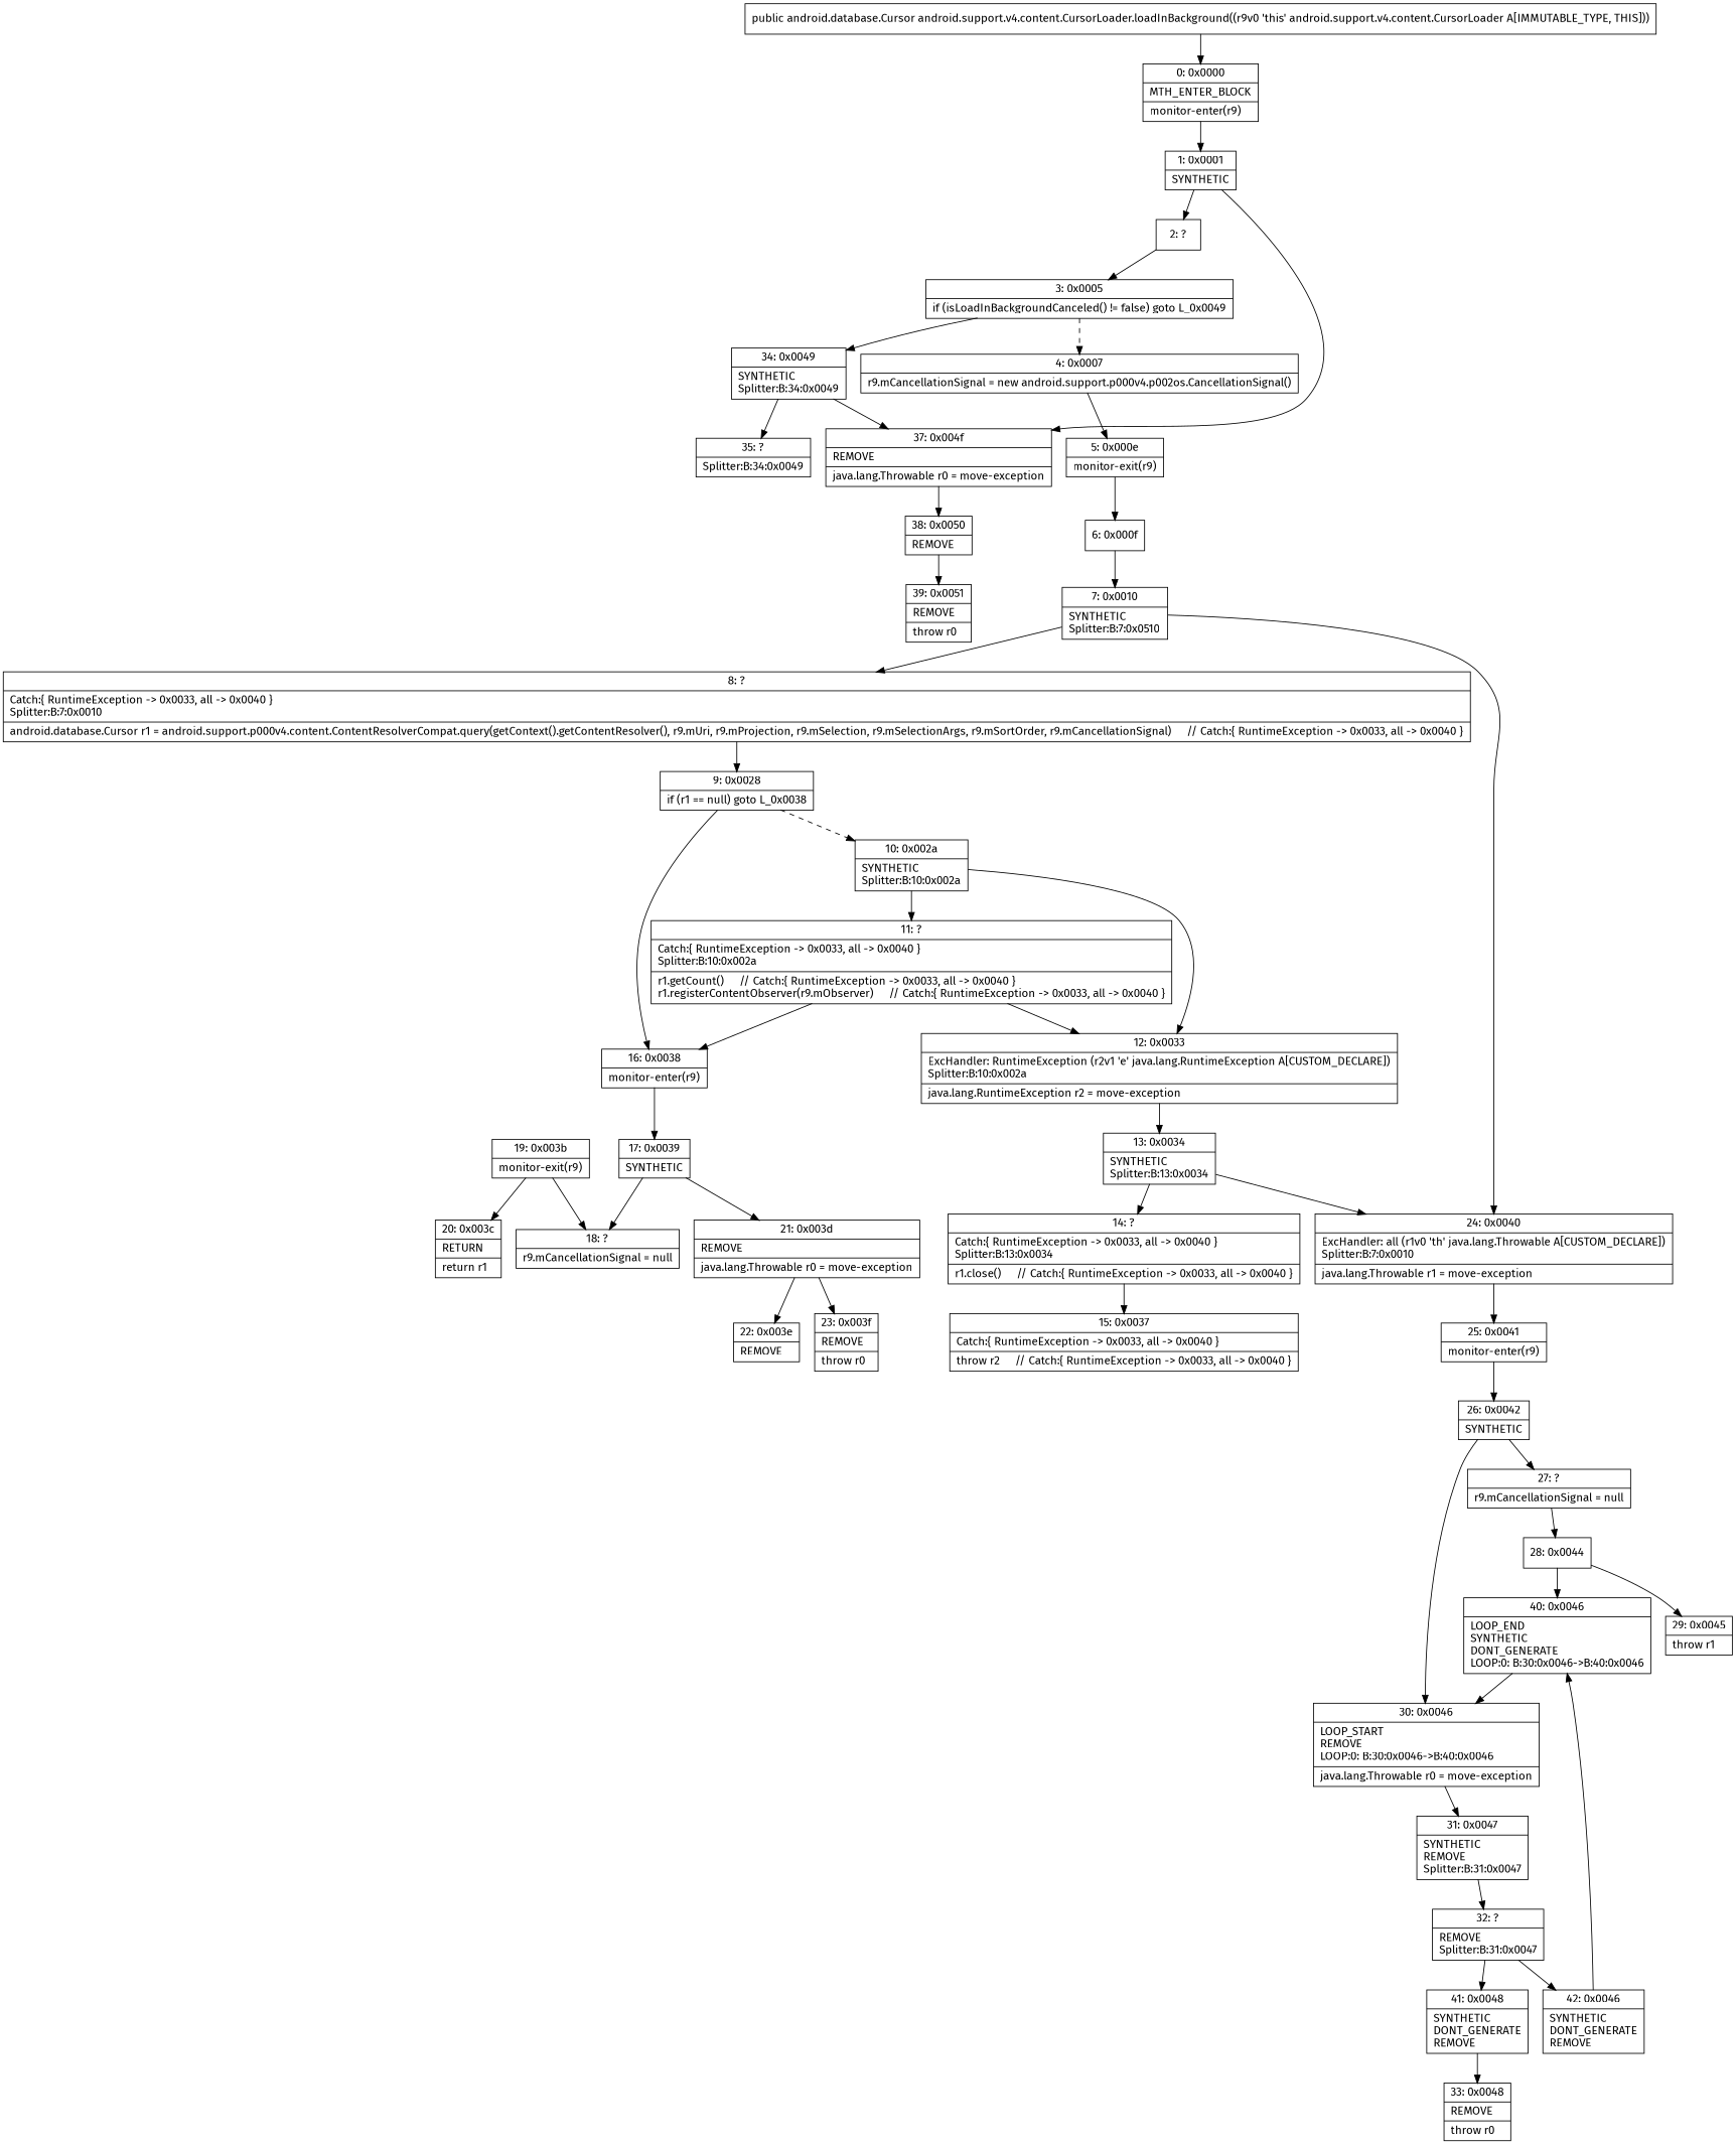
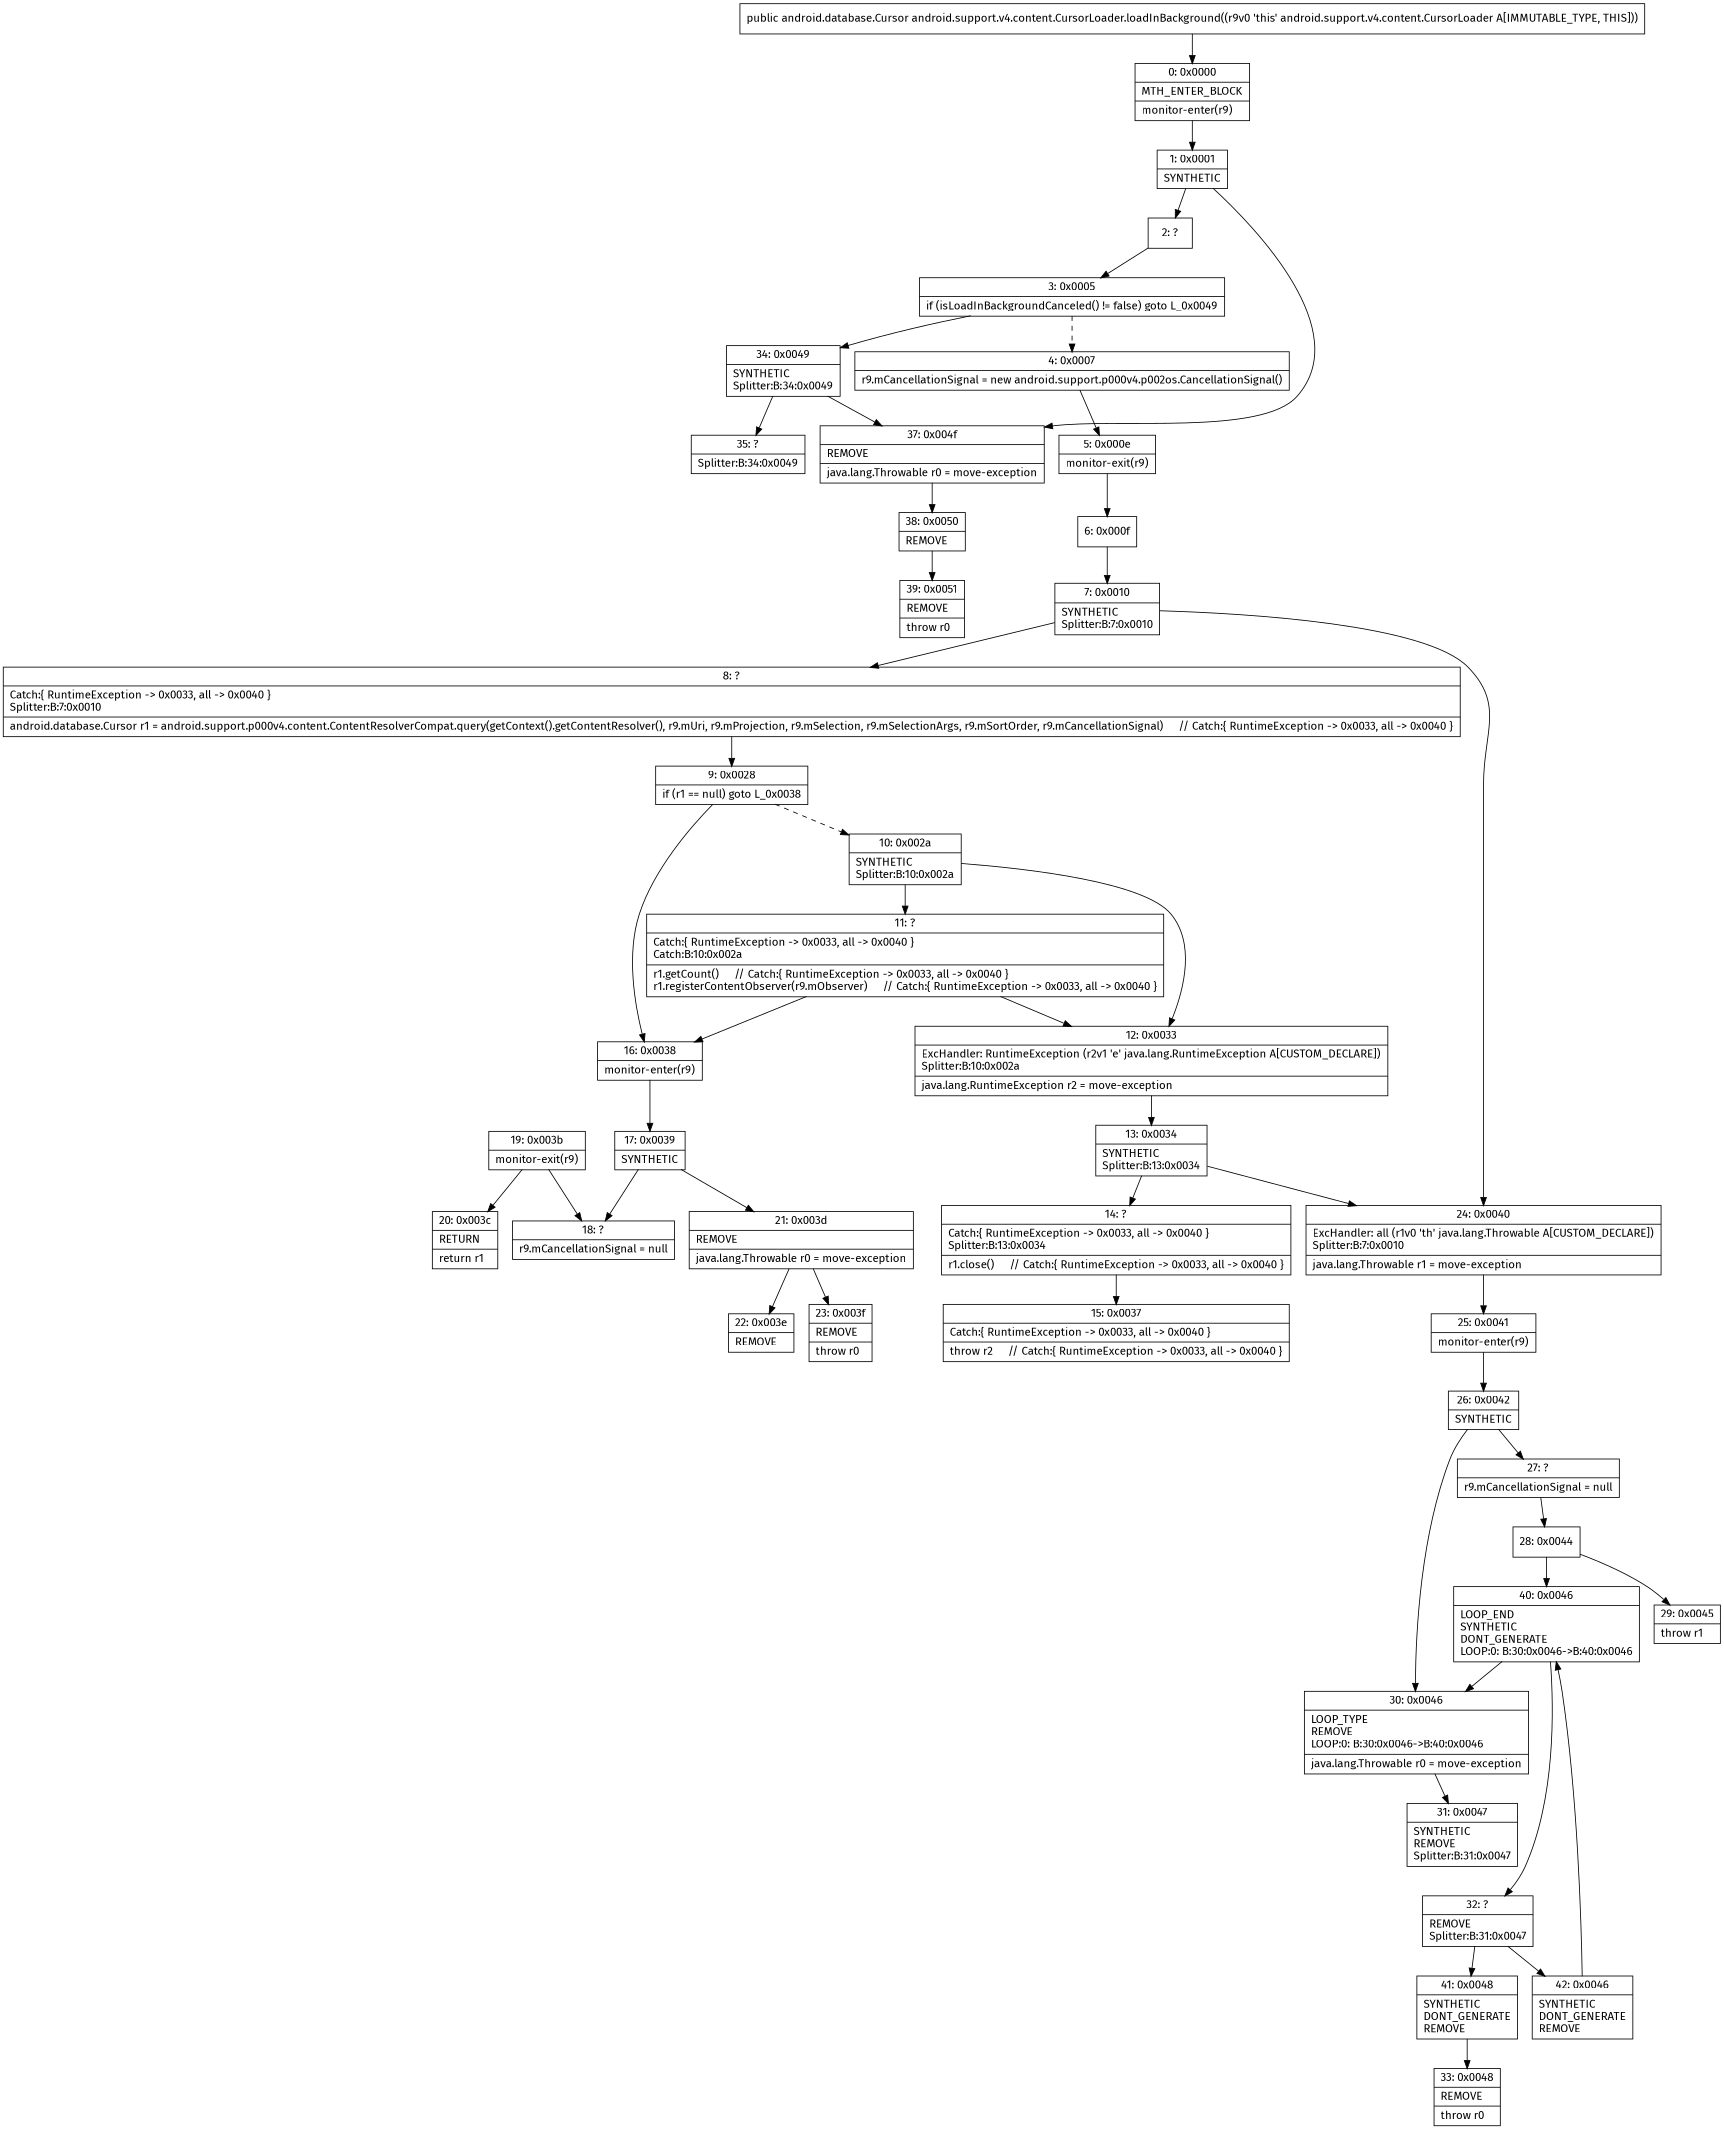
  digraph {
    fontname="Fira Sans"
    node [fontname="Fira Sans" shape=record]
    edge [fontname="Fira Sans"]
    n1 [label="{0\:\ 0x0000|MTH_ENTER_BLOCK\l|monitor\-enter(r9)\l}"]
    n2 [label="{1\:\ 0x0001|SYNTHETIC\l}"]
    n3 [label="{2\:\ ?}"]
    n4 [label="{37\:\ 0x004f|REMOVE\l|java.lang.Throwable r0 = move\-exception\l}"]
    n5 [label="{3\:\ 0x0005|if (isLoadInBackgroundCanceled() != false) goto L_0x0049\l}"]
    n6 [label="{38\:\ 0x0050|REMOVE\l}"]
    n7 [label="{4\:\ 0x0007|r9.mCancellationSignal = new android.support.p000v4.p002os.CancellationSignal()\l}"]
    n8 [label="{34\:\ 0x0049|SYNTHETIC\lSplitter:B:34:0x0049\l}"]
    n9 [label="{5\:\ 0x000e|monitor\-exit(r9)\l}"]
    n10 [label="{35\:\ ?|Splitter:B:34:0x0049\l}"]
    n11 [label="{6\:\ 0x000f}"]
-   n12 [label="{7\:\ 0x0010|SYNTHETIC\lSplitter:B:7:0x0510\l}"]
+   n12 [label="{7\:\ 0x0010|SYNTHETIC\lSplitter:B:7:0x0010\l}"]
    n13 [label="{8\:\ ?|Catch:\{ RuntimeException \-\> 0x0033, all \-\> 0x0040 \}\lSplitter:B:7:0x0010\l|android.database.Cursor r1 = android.support.p000v4.content.ContentResolverCompat.query(getContext().getContentResolver(), r9.mUri, r9.mProjection, r9.mSelection, r9.mSelectionArgs, r9.mSortOrder, r9.mCancellationSignal)     \/\/ Catch:\{ RuntimeException \-\> 0x0033, all \-\> 0x0040 \}\l}"]
    n14 [label="{24\:\ 0x0040|ExcHandler: all (r1v0 'th' java.lang.Throwable A[CUSTOM_DECLARE])\lSplitter:B:7:0x0010\l|java.lang.Throwable r1 = move\-exception\l}"]
    n15 [label="{9\:\ 0x0028|if (r1 == null) goto L_0x0038\l}"]
    n16 [label="{25\:\ 0x0041|monitor\-enter(r9)\l}"]
    n17 [label="{10\:\ 0x002a|SYNTHETIC\lSplitter:B:10:0x002a\l}"]
    n18 [label="{16\:\ 0x0038|monitor\-enter(r9)\l}"]
-   n19 [label="{11\:\ ?|Catch:\{ RuntimeException \-\> 0x0033, all \-\> 0x0040 \}\lSplitter:B:10:0x002a\l|r1.getCount()     \/\/ Catch:\{ RuntimeException \-\> 0x0033, all \-\> 0x0040 \}\lr1.registerContentObserver(r9.mObserver)     \/\/ Catch:\{ RuntimeException \-\> 0x0033, all \-\> 0x0040 \}\l}"]
+   n19 [label="{11\:\ ?|Catch:\{ RuntimeException \-\> 0x0033, all \-\> 0x0040 \}\lCatch:B:10:0x002a\l|r1.getCount()     \/\/ Catch:\{ RuntimeException \-\> 0x0033, all \-\> 0x0040 \}\lr1.registerContentObserver(r9.mObserver)     \/\/ Catch:\{ RuntimeException \-\> 0x0033, all \-\> 0x0040 \}\l}"]
    n20 [label="{12\:\ 0x0033|ExcHandler: RuntimeException (r2v1 'e' java.lang.RuntimeException A[CUSTOM_DECLARE])\lSplitter:B:10:0x002a\l|java.lang.RuntimeException r2 = move\-exception\l}"]
    n21 [label="{17\:\ 0x0039|SYNTHETIC\l}"]
    n22 [label="{13\:\ 0x0034|SYNTHETIC\lSplitter:B:13:0x0034\l}"]
    n23 [label="{14\:\ ?|Catch:\{ RuntimeException \-\> 0x0033, all \-\> 0x0040 \}\lSplitter:B:13:0x0034\l|r1.close()     \/\/ Catch:\{ RuntimeException \-\> 0x0033, all \-\> 0x0040 \}\l}"]
    n24 [label="{15\:\ 0x0037|Catch:\{ RuntimeException \-\> 0x0033, all \-\> 0x0040 \}\l|throw r2     \/\/ Catch:\{ RuntimeException \-\> 0x0033, all \-\> 0x0040 \}\l}"]
    n25 [label="{18\:\ ?|r9.mCancellationSignal = null\l}"]
    n26 [label="{21\:\ 0x003d|REMOVE\l|java.lang.Throwable r0 = move\-exception\l}"]
    n27 [label="{22\:\ 0x003e|REMOVE\l}"]
    n28 [label="{23\:\ 0x003f|REMOVE\l|throw r0\l}"]
    n29 [label="{19\:\ 0x003b|monitor\-exit(r9)\l}"]
    n30 [label="{20\:\ 0x003c|RETURN\l|return r1\l}"]
    n31 [label="{26\:\ 0x0042|SYNTHETIC\l}"]
    n32 [label="{27\:\ ?|r9.mCancellationSignal = null\l}"]
-   n33 [label="{30\:\ 0x0046|LOOP_START\lREMOVE\lLOOP:0: B:30:0x0046\-\>B:40:0x0046\l|java.lang.Throwable r0 = move\-exception\l}"]
+   n33 [label="{30\:\ 0x0046|LOOP_TYPE\lREMOVE\lLOOP:0: B:30:0x0046\-\>B:40:0x0046\l|java.lang.Throwable r0 = move\-exception\l}"]
    n34 [label="{28\:\ 0x0044}"]
    n35 [label="{31\:\ 0x0047|SYNTHETIC\lREMOVE\lSplitter:B:31:0x0047\l}"]
    n36 [label="{29\:\ 0x0045|throw r1\l}"]
    n37 [label="{40\:\ 0x0046|LOOP_END\lSYNTHETIC\lDONT_GENERATE\lLOOP:0: B:30:0x0046\-\>B:40:0x0046\l}"]
    n38 [label="{32\:\ ?|REMOVE\lSplitter:B:31:0x0047\l}"]
    n39 [label="{41\:\ 0x0048|SYNTHETIC\lDONT_GENERATE\lREMOVE\l}"]
    n40 [label="{42\:\ 0x0046|SYNTHETIC\lDONT_GENERATE\lREMOVE\l}"]
    n41 [label="{33\:\ 0x0048|REMOVE\l|throw r0\l}"]
    n42 [label="{39\:\ 0x0051|REMOVE\l|throw r0\l}"]
    n43 [label="{public android.database.Cursor android.support.v4.content.CursorLoader.loadInBackground((r9v0 'this' android.support.v4.content.CursorLoader A[IMMUTABLE_TYPE, THIS])) }"]
    n1 -> n2
    n2 -> n3
    n2 -> n4
    n3 -> n5
    n4 -> n6
    n5 -> n7 [style=dashed]
    n5 -> n8
    n6 -> n42
    n7 -> n9
    n8 -> n4
    n8 -> n10
    n9 -> n11
    n11 -> n12
    n12 -> n13
    n12 -> n14
    n13 -> n15
    n14 -> n16
    n15 -> n17 [style=dashed]
    n15 -> n18
    n16 -> n31
    n17 -> n19
    n17 -> n20
    n18 -> n21
    n19 -> n18
    n19 -> n20
    n20 -> n22
    n21 -> n25
    n21 -> n26
    n22 -> n14
    n22 -> n23
    n23 -> n24
    n26 -> n27
    n26 -> n28
    n29 -> n25
    n29 -> n30
    n31 -> n32
    n31 -> n33
    n32 -> n34
    n33 -> n35
    n34 -> n36
    n34 -> n37
-   n35 -> n38
+   n37 -> n38
    n37 -> n33
    n38 -> n39
    n38 -> n40
    n39 -> n41
    n40 -> n37
    n43 -> n1
  }
